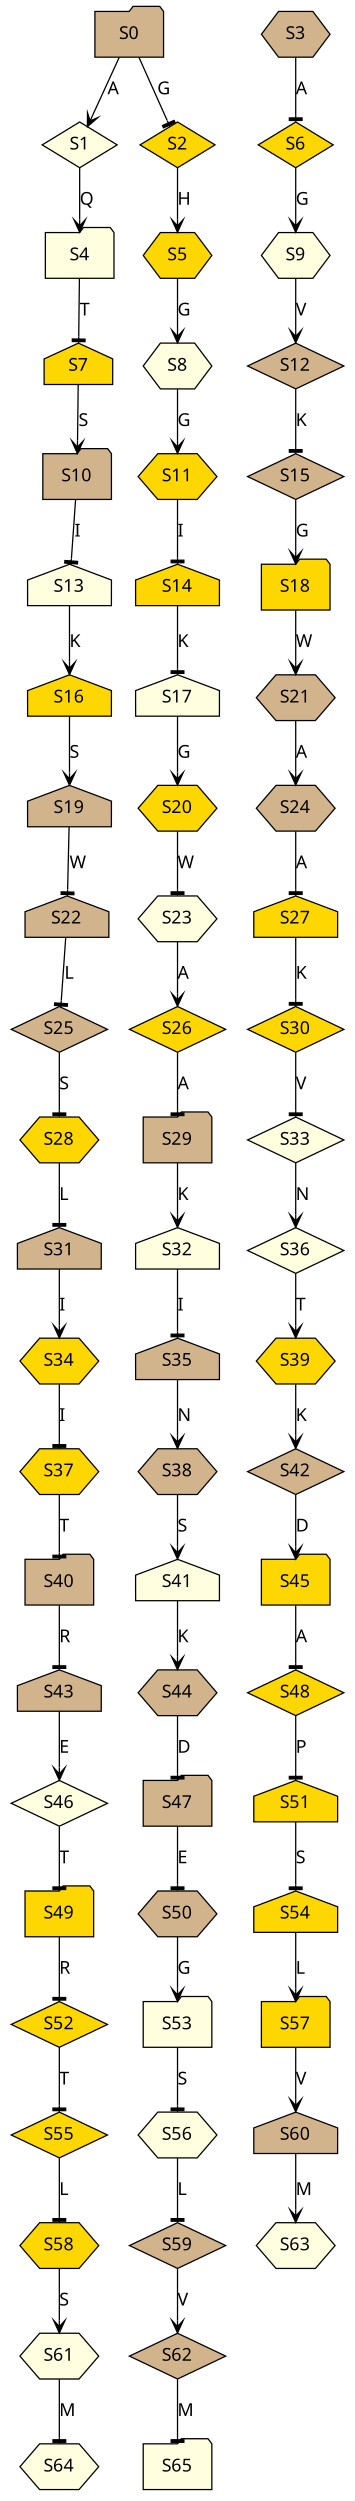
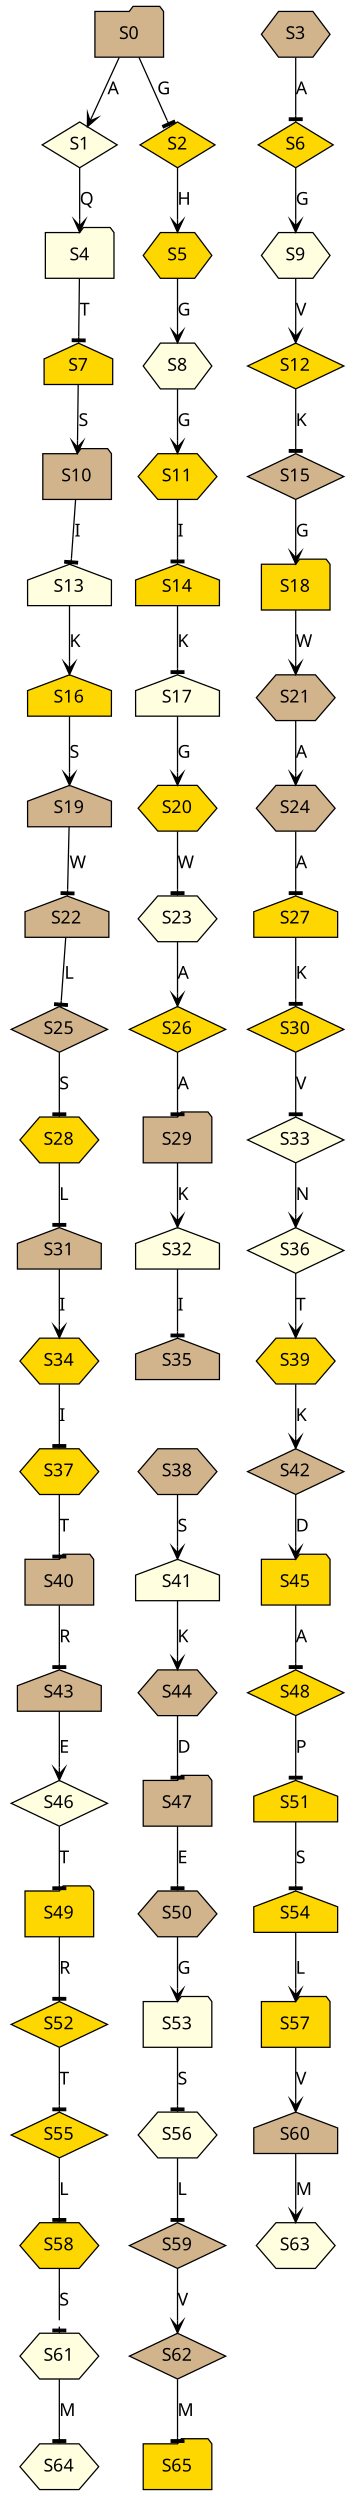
  strict digraph {
    fontname="Noto Sans"
    node [fillcolor=gold fontname="Noto Sans" shape=hexagon style=filled]
    edge [arrowhead=tee fontname="Noto Sans"]
    S0 [fillcolor=tan shape=folder]
    S1 [fillcolor=lightyellow shape=diamond]
    S2 [shape=diamond]
    S4 [fillcolor=lightyellow shape=folder]
    S5
    S3 [fillcolor=tan]
    S6 [shape=diamond]
    S7 [shape=house]
    S8 [fillcolor=lightyellow]
    S9 [fillcolor=lightyellow]
    S10 [fillcolor=tan shape=folder]
    S11
-   S12 [fillcolor=tan shape=diamond]
+   S12 [shape=diamond]
    S13 [fillcolor=lightyellow shape=house]
    S14 [shape=house]
    S15 [fillcolor=tan shape=diamond]
    S16 [shape=house]
    S17 [fillcolor=lightyellow shape=house]
    S18 [shape=folder]
    S19 [fillcolor=tan shape=house]
    S20
    S21 [fillcolor=tan]
    S22 [fillcolor=tan shape=house]
    S23 [fillcolor=lightyellow]
    S24 [fillcolor=tan]
    S25 [fillcolor=tan shape=diamond]
    S26 [shape=diamond]
    S27 [shape=house]
    S28
    S29 [fillcolor=tan shape=folder]
    S30 [shape=diamond]
    S31 [fillcolor=tan shape=house]
    S32 [fillcolor=lightyellow shape=house]
    S33 [fillcolor=lightyellow shape=diamond]
    S34
    S35 [fillcolor=tan shape=house]
    S36 [fillcolor=lightyellow shape=diamond]
    S37
    S38 [fillcolor=tan]
    S39
    S40 [fillcolor=tan shape=folder]
    S41 [fillcolor=lightyellow shape=house]
    S42 [fillcolor=tan shape=diamond]
    S43 [fillcolor=tan shape=house]
    S44 [fillcolor=tan]
    S45 [shape=folder]
    S46 [fillcolor=lightyellow shape=diamond]
    S47 [fillcolor=tan shape=folder]
    S48 [shape=diamond]
    S49 [shape=folder]
    S50 [fillcolor=tan]
    S51 [shape=house]
    S52 [shape=diamond]
    S53 [fillcolor=lightyellow shape=folder]
    S54 [shape=house]
    S55 [shape=diamond]
    S56 [fillcolor=lightyellow]
    S57 [shape=folder]
    S58
    S59 [fillcolor=tan shape=diamond]
    S60 [fillcolor=tan shape=house]
    S61 [fillcolor=lightyellow]
    S62 [fillcolor=tan shape=diamond]
    S63 [fillcolor=lightyellow]
    S64 [fillcolor=lightyellow]
-   S65 [fillcolor=lightyellow shape=folder]
+   S65 [shape=folder]
    S0 -> S1 [arrowhead=vee label=A]
    S0 -> S2 [label=G]
    S1 -> S4 [arrowhead=vee label=Q]
    S2 -> S5 [arrowhead=vee label=H]
    S4 -> S7 [label=T]
    S5 -> S8 [arrowhead=vee label=G]
    S3 -> S6 [label=A]
    S6 -> S9 [arrowhead=vee label=G]
    S7 -> S10 [arrowhead=vee label=S]
    S8 -> S11 [arrowhead=vee label=G]
    S9 -> S12 [arrowhead=vee label=V]
    S10 -> S13 [label=I]
    S11 -> S14 [label=I]
    S12 -> S15 [label=K]
    S13 -> S16 [arrowhead=vee label=K]
    S14 -> S17 [label=K]
    S15 -> S18 [arrowhead=vee label=G]
    S16 -> S19 [arrowhead=vee label=S]
    S17 -> S20 [arrowhead=vee label=G]
    S18 -> S21 [arrowhead=vee label=W]
    S19 -> S22 [label=W]
    S20 -> S23 [label=W]
    S21 -> S24 [arrowhead=vee label=A]
    S22 -> S25 [label=L]
    S23 -> S26 [arrowhead=vee label=A]
    S24 -> S27 [label=A]
    S25 -> S28 [label=S]
    S26 -> S29 [label=A]
    S27 -> S30 [label=K]
    S28 -> S31 [label=L]
    S29 -> S32 [arrowhead=vee label=K]
    S30 -> S33 [label=V]
    S31 -> S34 [arrowhead=vee label=I]
    S32 -> S35 [label=I]
    S33 -> S36 [arrowhead=vee label=N]
    S34 -> S37 [label=I]
-   S35 -> S38 [arrowhead=vee label=N]
    S36 -> S39 [arrowhead=vee label=T]
    S37 -> S40 [label=T]
    S38 -> S41 [arrowhead=vee label=S]
    S39 -> S42 [arrowhead=vee label=K]
    S40 -> S43 [label=R]
    S41 -> S44 [arrowhead=vee label=K]
    S42 -> S45 [arrowhead=vee label=D]
    S43 -> S46 [arrowhead=vee label=E]
    S44 -> S47 [label=D]
    S45 -> S48 [label=A]
    S46 -> S49 [label=T]
    S47 -> S50 [label=E]
    S48 -> S51 [label=P]
    S49 -> S52 [label=R]
    S50 -> S53 [arrowhead=vee label=G]
    S51 -> S54 [label=S]
    S52 -> S55 [label=T]
    S53 -> S56 [label=S]
    S54 -> S57 [arrowhead=vee label=L]
    S55 -> S58 [label=L]
    S56 -> S59 [label=L]
    S57 -> S60 [arrowhead=vee label=V]
-   S58 -> S61 [arrowhead=vee label=S]
+   S58 -> S61 [label=S]
    S59 -> S62 [arrowhead=vee label=V]
    S60 -> S63 [arrowhead=vee label=M]
    S61 -> S64 [label=M]
    S62 -> S65 [label=M]
  }
